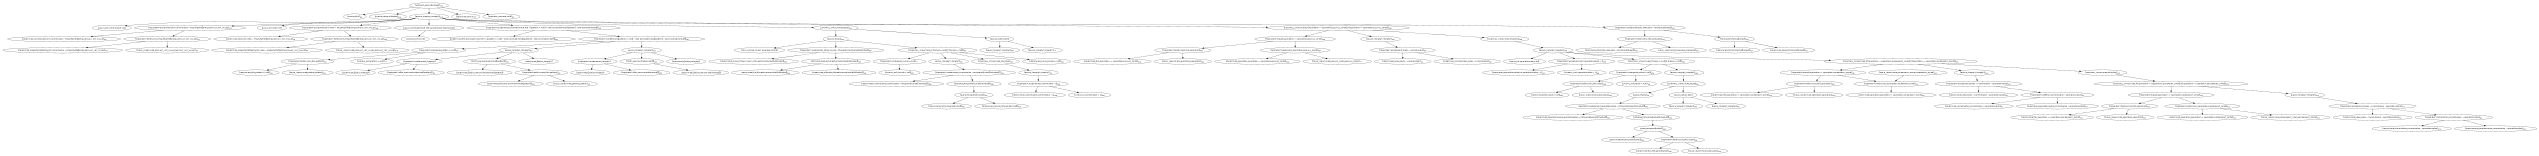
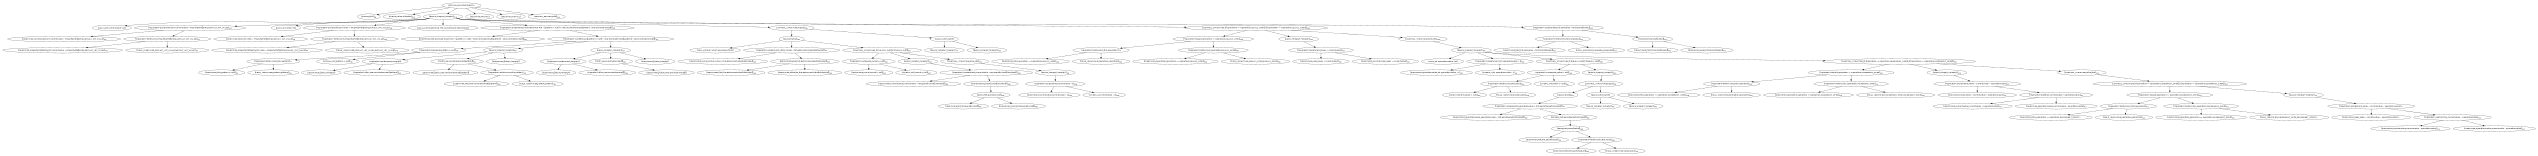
  digraph {
    fontname="Fira Sans"
    node [fontname="Fira Sans"]
    edge [fontname="Fira Sans"]
    n1 [label=<(METHOD,executeInteger)<SUB>416</SUB>>]
    n2 [label=<(PARAM,this)<SUB>416</SUB>>]
    n3 [label=<(PARAM,String oldValue)<SUB>416</SUB>>]
    n4 [label=<(BLOCK,&lt;empty&gt;,&lt;empty&gt;)<SUB>416</SUB>>]
    n5 [label=<(MODIFIER,PRIVATE)>]
    n6 [label=<(MODIFIER,VIRTUAL)>]
    n7 [label=<(METHOD_RETURN,void)<SUB>416</SUB>>]
    n8 [label=<(LOCAL,int currentValue: int)>]
    n9 [label=<(&lt;operator&gt;.assignment,int currentValue = PropertyFile$Entry.DEFAULT_INT_VALUE)<SUB>417</SUB>>]
    n10 [label=<(LOCAL,int newV: int)>]
    n11 [label=<(&lt;operator&gt;.assignment,int newV = PropertyFile$Entry.DEFAULT_INT_VALUE)<SUB>418</SUB>>]
    n12 [label=<(LOCAL,DecimalFormat fmt: java.text.DecimalFormat)>]
    n13 [label=<(&lt;operator&gt;.assignment,DecimalFormat fmt = (pattern != null) ? new DecimalFormat(pattern) : new DecimalFormat())<SUB>421</SUB>>]
    n14 [label=<(CONTROL_STRUCTURE,try,try)<SUB>423</SUB>>]
    n15 [label=<(CONTROL_STRUCTURE,if (operation == Operation.EQUALS_OPER),if (operation == Operation.EQUALS_OPER))<SUB>436</SUB>>]
    n16 [label=<(&lt;operator&gt;.assignment,this.newValue = fmt.format(newV))<SUB>457</SUB>>]
    n17 [label=<(IDENTIFIER,currentValue,int currentValue = PropertyFile$Entry.DEFAULT_INT_VALUE)<SUB>417</SUB>>]
    n18 [label=<(&lt;operator&gt;.fieldAccess,PropertyFile$Entry.DEFAULT_INT_VALUE)<SUB>417</SUB>>]
    n19 [label=<(IDENTIFIER,newV,int newV = PropertyFile$Entry.DEFAULT_INT_VALUE)<SUB>418</SUB>>]
    n20 [label=<(&lt;operator&gt;.fieldAccess,PropertyFile$Entry.DEFAULT_INT_VALUE)<SUB>418</SUB>>]
    n21 [label=<(IDENTIFIER,fmt,DecimalFormat fmt = (pattern != null) ? new DecimalFormat(pattern) : new DecimalFormat())<SUB>421</SUB>>]
    n22 [label=<(&lt;operator&gt;.conditional,(pattern != null) ? new DecimalFormat(pattern) : new DecimalFormat())<SUB>421</SUB>>]
    n23 [label=<(BLOCK,try,try)<SUB>423</SUB>>]
    n24 [label=<(BLOCK,catch,catch)>]
    n25 [label=<(&lt;operator&gt;.equals,operation == Operation.EQUALS_OPER)<SUB>436</SUB>>]
    n26 [label=<(BLOCK,&lt;empty&gt;,&lt;empty&gt;)<SUB>436</SUB>>]
    n27 [label=<(CONTROL_STRUCTURE,else,else)<SUB>438</SUB>>]
    n28 [label=<(&lt;operator&gt;.fieldAccess,this.newValue)<SUB>457</SUB>>]
    n29 [label=<(format,fmt.format(newV))<SUB>457</SUB>>]
    n30 [label=<(IDENTIFIER,PropertyFile$Entry,int currentValue = PropertyFile$Entry.DEFAULT_INT_VALUE)<SUB>417</SUB>>]
    n31 [label=<(FIELD_IDENTIFIER,DEFAULT_INT_VALUE,DEFAULT_INT_VALUE)<SUB>417</SUB>>]
    n32 [label=<(IDENTIFIER,PropertyFile$Entry,int newV = PropertyFile$Entry.DEFAULT_INT_VALUE)<SUB>418</SUB>>]
    n33 [label=<(FIELD_IDENTIFIER,DEFAULT_INT_VALUE,DEFAULT_INT_VALUE)<SUB>418</SUB>>]
    n34 [label=<(&lt;operator&gt;.notEquals,pattern != null)<SUB>421</SUB>>]
    n35 [label=<(BLOCK,&lt;empty&gt;,&lt;empty&gt;)<SUB>421</SUB>>]
    n36 [label=<(BLOCK,&lt;empty&gt;,&lt;empty&gt;)<SUB>422</SUB>>]
    n37 [label=<(&lt;operator&gt;.fieldAccess,this.pattern)<SUB>421</SUB>>]
    n38 [label=<(LITERAL,null,pattern != null)<SUB>421</SUB>>]
    n39 [label=<(&lt;operator&gt;.assignment,&lt;empty&gt;)>]
    n40 [label=<(&lt;init&gt;,new DecimalFormat(pattern))<SUB>421</SUB>>]
    n41 [label=<(IDENTIFIER,$obj15,&lt;empty&gt;)>]
    n42 [label=<(&lt;operator&gt;.assignment,&lt;empty&gt;)>]
    n43 [label=<(&lt;init&gt;,new DecimalFormat())<SUB>422</SUB>>]
    n44 [label=<(IDENTIFIER,$obj16,&lt;empty&gt;)>]
    n45 [label=<(IDENTIFIER,this,pattern != null)<SUB>421</SUB>>]
    n46 [label=<(FIELD_IDENTIFIER,pattern,pattern)<SUB>421</SUB>>]
    n47 [label=<(IDENTIFIER,$obj15,&lt;empty&gt;)>]
    n48 [label=<(&lt;operator&gt;.alloc,new DecimalFormat(pattern))<SUB>421</SUB>>]
    n49 [label=<(IDENTIFIER,$obj15,new DecimalFormat(pattern))>]
    n50 [label=<(&lt;operator&gt;.fieldAccess,this.pattern)<SUB>421</SUB>>]
    n51 [label=<(IDENTIFIER,this,new DecimalFormat(pattern))<SUB>421</SUB>>]
    n52 [label=<(FIELD_IDENTIFIER,pattern,pattern)<SUB>421</SUB>>]
    n53 [label=<(IDENTIFIER,$obj16,&lt;empty&gt;)>]
    n54 [label=<(&lt;operator&gt;.alloc,new DecimalFormat())<SUB>422</SUB>>]
    n55 [label=<(IDENTIFIER,$obj16,new DecimalFormat())>]
    n56 [label=<(LOCAL,String curval: java.lang.String)>]
    n57 [label=<(&lt;operator&gt;.assignment,String curval = this.getCurrentValue(oldValue))<SUB>424</SUB>>]
    n58 [label=<(CONTROL_STRUCTURE,if (curval != null),if (curval != null))<SUB>425</SUB>>]
    n59 [label=<(BLOCK,&lt;empty&gt;,&lt;empty&gt;)<SUB>430</SUB>>]
    n60 [label=<(BLOCK,&lt;empty&gt;,&lt;empty&gt;)<SUB>432</SUB>>]
    n61 [label=<(IDENTIFIER,curval,String curval = this.getCurrentValue(oldValue))<SUB>424</SUB>>]
    n62 [label=<(getCurrentValue,this.getCurrentValue(oldValue))<SUB>424</SUB>>]
    n63 [label=<(&lt;operator&gt;.notEquals,curval != null)<SUB>425</SUB>>]
    n64 [label=<(BLOCK,&lt;empty&gt;,&lt;empty&gt;)<SUB>425</SUB>>]
    n65 [label=<(CONTROL_STRUCTURE,else,else)<SUB>427</SUB>>]
    n66 [label=<(IDENTIFIER,this,this.getCurrentValue(oldValue))<SUB>424</SUB>>]
    n67 [label=<(IDENTIFIER,oldValue,this.getCurrentValue(oldValue))<SUB>424</SUB>>]
    n68 [label=<(IDENTIFIER,curval,curval != null)<SUB>425</SUB>>]
    n69 [label=<(LITERAL,null,curval != null)<SUB>425</SUB>>]
    n70 [label=<(&lt;operator&gt;.assignment,currentValue = fmt.parse(curval).intValue())<SUB>426</SUB>>]
    n71 [label=<(BLOCK,&lt;empty&gt;,&lt;empty&gt;)<SUB>427</SUB>>]
    n72 [label=<(IDENTIFIER,currentValue,currentValue = fmt.parse(curval).intValue())<SUB>426</SUB>>]
    n73 [label=<(intValue,fmt.parse(curval).intValue())<SUB>426</SUB>>]
    n74 [label=<(parse,fmt.parse(curval))<SUB>426</SUB>>]
    n75 [label=<(IDENTIFIER,fmt,fmt.parse(curval))<SUB>426</SUB>>]
    n76 [label=<(IDENTIFIER,curval,fmt.parse(curval))<SUB>426</SUB>>]
    n77 [label=<(&lt;operator&gt;.assignment,currentValue = 0)<SUB>428</SUB>>]
    n78 [label=<(IDENTIFIER,currentValue,currentValue = 0)<SUB>428</SUB>>]
    n79 [label=<(LITERAL,0,currentValue = 0)<SUB>428</SUB>>]
    n80 [label=<(&lt;operator&gt;.fieldAccess,this.operation)<SUB>436</SUB>>]
    n81 [label=<(&lt;operator&gt;.fieldAccess,Operation.EQUALS_OPER)<SUB>436</SUB>>]
    n82 [label=<(&lt;operator&gt;.assignment,newV = currentValue)<SUB>437</SUB>>]
    n83 [label=<(BLOCK,&lt;empty&gt;,&lt;empty&gt;)<SUB>438</SUB>>]
    n84 [label=<(IDENTIFIER,this,operation == Operation.EQUALS_OPER)<SUB>436</SUB>>]
    n85 [label=<(FIELD_IDENTIFIER,operation,operation)<SUB>436</SUB>>]
    n86 [label=<(IDENTIFIER,Operation,operation == Operation.EQUALS_OPER)<SUB>436</SUB>>]
    n87 [label=<(FIELD_IDENTIFIER,EQUALS_OPER,EQUALS_OPER)<SUB>436</SUB>>]
    n88 [label=<(IDENTIFIER,newV,newV = currentValue)<SUB>437</SUB>>]
    n89 [label=<(IDENTIFIER,currentValue,newV = currentValue)<SUB>437</SUB>>]
    n90 [label=<(LOCAL,int operationValue: int)>]
    n91 [label=<(&lt;operator&gt;.assignment,int operationValue = 1)<SUB>439</SUB>>]
    n92 [label=<(CONTROL_STRUCTURE,if (value != null),if (value != null))<SUB>440</SUB>>]
    n93 [label=<(CONTROL_STRUCTURE,if (operation == Operation.INCREMENT_OPER),if (operation == Operation.INCREMENT_OPER))<SUB>450</SUB>>]
    n94 [label=<(IDENTIFIER,operationValue,int operationValue = 1)<SUB>432</SUB>>]
    n95 [label=<(LITERAL,1,int operationValue = 1)<SUB>439</SUB>>]
    n96 [label=<(&lt;operator&gt;.notEquals,value != null)<SUB>440</SUB>>]
    n97 [label=<(BLOCK,&lt;empty&gt;,&lt;empty&gt;)<SUB>440</SUB>>]
    n98 [label=<(&lt;operator&gt;.equals,operation == Operation.INCREMENT_OPER)<SUB>450</SUB>>]
    n99 [label=<(BLOCK,&lt;empty&gt;,&lt;empty&gt;)<SUB>450</SUB>>]
    n100 [label=<(CONTROL_STRUCTURE,else,else)<SUB>452</SUB>>]
    n101 [label=<(&lt;operator&gt;.fieldAccess,this.value)<SUB>440</SUB>>]
    n102 [label=<(LITERAL,null,value != null)<SUB>440</SUB>>]
    n103 [label=<(CONTROL_STRUCTURE,try,try)<SUB>441</SUB>>]
    n104 [label=<(IDENTIFIER,this,value != null)<SUB>440</SUB>>]
    n105 [label=<(FIELD_IDENTIFIER,value,value)<SUB>440</SUB>>]
    n106 [label=<(BLOCK,try,try)<SUB>441</SUB>>]
    n107 [label=<(BLOCK,catch,catch)>]
    n108 [label=<(&lt;operator&gt;.assignment,operationValue = fmt.parse(value).intValue())<SUB>442</SUB>>]
    n109 [label=<(BLOCK,&lt;empty&gt;,&lt;empty&gt;)<SUB>443</SUB>>]
    n110 [label=<(BLOCK,&lt;empty&gt;,&lt;empty&gt;)<SUB>445</SUB>>]
    n111 [label=<(IDENTIFIER,operationValue,operationValue = fmt.parse(value).intValue())<SUB>442</SUB>>]
    n112 [label=<(intValue,fmt.parse(value).intValue())<SUB>442</SUB>>]
    n113 [label=<(parse,fmt.parse(value))<SUB>442</SUB>>]
    n114 [label=<(IDENTIFIER,fmt,fmt.parse(value))<SUB>442</SUB>>]
    n115 [label=<(&lt;operator&gt;.fieldAccess,this.value)<SUB>442</SUB>>]
    n116 [label=<(IDENTIFIER,this,fmt.parse(value))<SUB>442</SUB>>]
    n117 [label=<(FIELD_IDENTIFIER,value,value)<SUB>442</SUB>>]
    n118 [label=<(&lt;operator&gt;.fieldAccess,this.operation)<SUB>450</SUB>>]
    n119 [label=<(&lt;operator&gt;.fieldAccess,Operation.INCREMENT_OPER)<SUB>450</SUB>>]
    n120 [label=<(&lt;operator&gt;.assignment,newV = currentValue + operationValue)<SUB>451</SUB>>]
    n121 [label=<(CONTROL_STRUCTURE,if (operation == Operation.DECREMENT_OPER),if (operation == Operation.DECREMENT_OPER))<SUB>452</SUB>>]
    n122 [label=<(IDENTIFIER,this,operation == Operation.INCREMENT_OPER)<SUB>458</SUB>>]
    n123 [label=<(FIELD_IDENTIFIER,operation,operation)<SUB>450</SUB>>]
    n124 [label=<(IDENTIFIER,Operation,operation == Operation.INCREMENT_OPER)<SUB>450</SUB>>]
    n125 [label=<(FIELD_IDENTIFIER,INCREMENT_OPER,INCREMENT_OPER)<SUB>450</SUB>>]
    n126 [label=<(IDENTIFIER,newV,newV = currentValue + operationValue)<SUB>451</SUB>>]
    n127 [label=<(&lt;operator&gt;.addition,currentValue + operationValue)<SUB>451</SUB>>]
    n128 [label=<(IDENTIFIER,currentValue,currentValue + operationValue)<SUB>451</SUB>>]
    n129 [label=<(IDENTIFIER,operationValue,currentValue + operationValue)<SUB>451</SUB>>]
    n130 [label=<(&lt;operator&gt;.equals,operation == Operation.DECREMENT_OPER)<SUB>452</SUB>>]
    n131 [label=<(BLOCK,&lt;empty&gt;,&lt;empty&gt;)<SUB>452</SUB>>]
    n132 [label=<(&lt;operator&gt;.fieldAccess,this.operation)<SUB>452</SUB>>]
    n133 [label=<(&lt;operator&gt;.fieldAccess,Operation.DECREMENT_OPER)<SUB>452</SUB>>]
    n134 [label=<(&lt;operator&gt;.assignment,newV = currentValue - operationValue)<SUB>453</SUB>>]
    n135 [label=<(IDENTIFIER,this,operation == Operation.DECREMENT_OPER)<SUB>452</SUB>>]
    n136 [label=<(FIELD_IDENTIFIER,operation,operation)<SUB>452</SUB>>]
    n137 [label=<(IDENTIFIER,Operation,operation == Operation.DECREMENT_OPER)<SUB>452</SUB>>]
    n138 [label=<(FIELD_IDENTIFIER,DECREMENT_OPER,DECREMENT_OPER)<SUB>452</SUB>>]
    n139 [label=<(IDENTIFIER,newV,newV = currentValue - operationValue)<SUB>453</SUB>>]
    n140 [label=<(&lt;operator&gt;.subtraction,currentValue - operationValue)<SUB>453</SUB>>]
    n141 [label=<(IDENTIFIER,currentValue,currentValue - operationValue)<SUB>453</SUB>>]
    n142 [label=<(IDENTIFIER,operationValue,currentValue - operationValue)<SUB>453</SUB>>]
    n143 [label=<(IDENTIFIER,this,this.newValue = fmt.format(newV))<SUB>457</SUB>>]
    n144 [label=<(FIELD_IDENTIFIER,newValue,newValue)<SUB>457</SUB>>]
    n145 [label=<(IDENTIFIER,fmt,fmt.format(newV))<SUB>457</SUB>>]
    n146 [label=<(IDENTIFIER,newV,fmt.format(newV))<SUB>457</SUB>>]
    n1 -> n2
    n1 -> n3
    n1 -> n4
-   n12 -> n5
+   n1 -> n5
    n1 -> n6
    n1 -> n7
    n4 -> n8
    n4 -> n9
    n4 -> n10
    n4 -> n11
    n4 -> n12
    n4 -> n13
    n4 -> n14
    n4 -> n15
    n4 -> n16
    n9 -> n17
    n9 -> n18
    n11 -> n19
    n11 -> n20
    n13 -> n21
    n13 -> n22
    n14 -> n23
    n14 -> n24
    n15 -> n25
    n15 -> n26
    n15 -> n27
    n16 -> n28
    n16 -> n29
    n18 -> n30
    n18 -> n31
    n20 -> n32
    n20 -> n33
    n22 -> n34
    n22 -> n35
    n22 -> n36
    n23 -> n56
    n23 -> n57
    n23 -> n58
    n24 -> n59
    n24 -> n60
    n25 -> n80
    n25 -> n81
    n26 -> n82
    n27 -> n83
    n28 -> n143
    n28 -> n144
    n29 -> n145
    n29 -> n146
    n34 -> n37
    n34 -> n38
    n35 -> n39
    n35 -> n40
    n35 -> n41
    n36 -> n42
    n36 -> n43
    n36 -> n44
    n37 -> n45
    n37 -> n46
    n39 -> n47
    n39 -> n48
    n40 -> n49
    n40 -> n50
    n42 -> n53
    n42 -> n54
    n43 -> n55
    n50 -> n51
    n50 -> n52
    n57 -> n61
    n57 -> n62
    n58 -> n63
    n58 -> n64
    n58 -> n65
    n62 -> n66
    n62 -> n67
-   n58 -> n68
+   n63 -> n68
    n63 -> n69
    n64 -> n70
    n65 -> n71
    n70 -> n72
    n70 -> n73
    n71 -> n77
    n73 -> n74
    n74 -> n75
    n74 -> n76
    n77 -> n78
    n77 -> n79
    n80 -> n84
    n80 -> n85
    n81 -> n86
    n81 -> n87
    n82 -> n88
    n82 -> n89
    n83 -> n90
    n83 -> n91
    n83 -> n92
    n83 -> n93
    n91 -> n94
    n91 -> n95
    n92 -> n96
    n92 -> n97
    n93 -> n98
    n93 -> n99
    n93 -> n100
    n96 -> n101
    n96 -> n102
    n97 -> n103
    n98 -> n118
    n98 -> n119
    n99 -> n120
    n100 -> n121
    n101 -> n104
    n101 -> n105
    n103 -> n106
    n103 -> n107
    n106 -> n108
    n107 -> n109
    n107 -> n110
    n108 -> n111
    n108 -> n112
    n112 -> n113
    n113 -> n114
    n113 -> n115
    n115 -> n116
    n115 -> n117
    n118 -> n122
    n118 -> n123
    n119 -> n124
-   n125 -> n119
+   n119 -> n125
    n120 -> n126
    n120 -> n127
    n121 -> n130
    n121 -> n131
    n127 -> n128
    n127 -> n129
    n130 -> n132
    n130 -> n133
    n131 -> n134
    n132 -> n135
    n132 -> n136
    n133 -> n137
    n133 -> n138
    n134 -> n139
    n134 -> n140
    n140 -> n141
    n140 -> n142
  }
